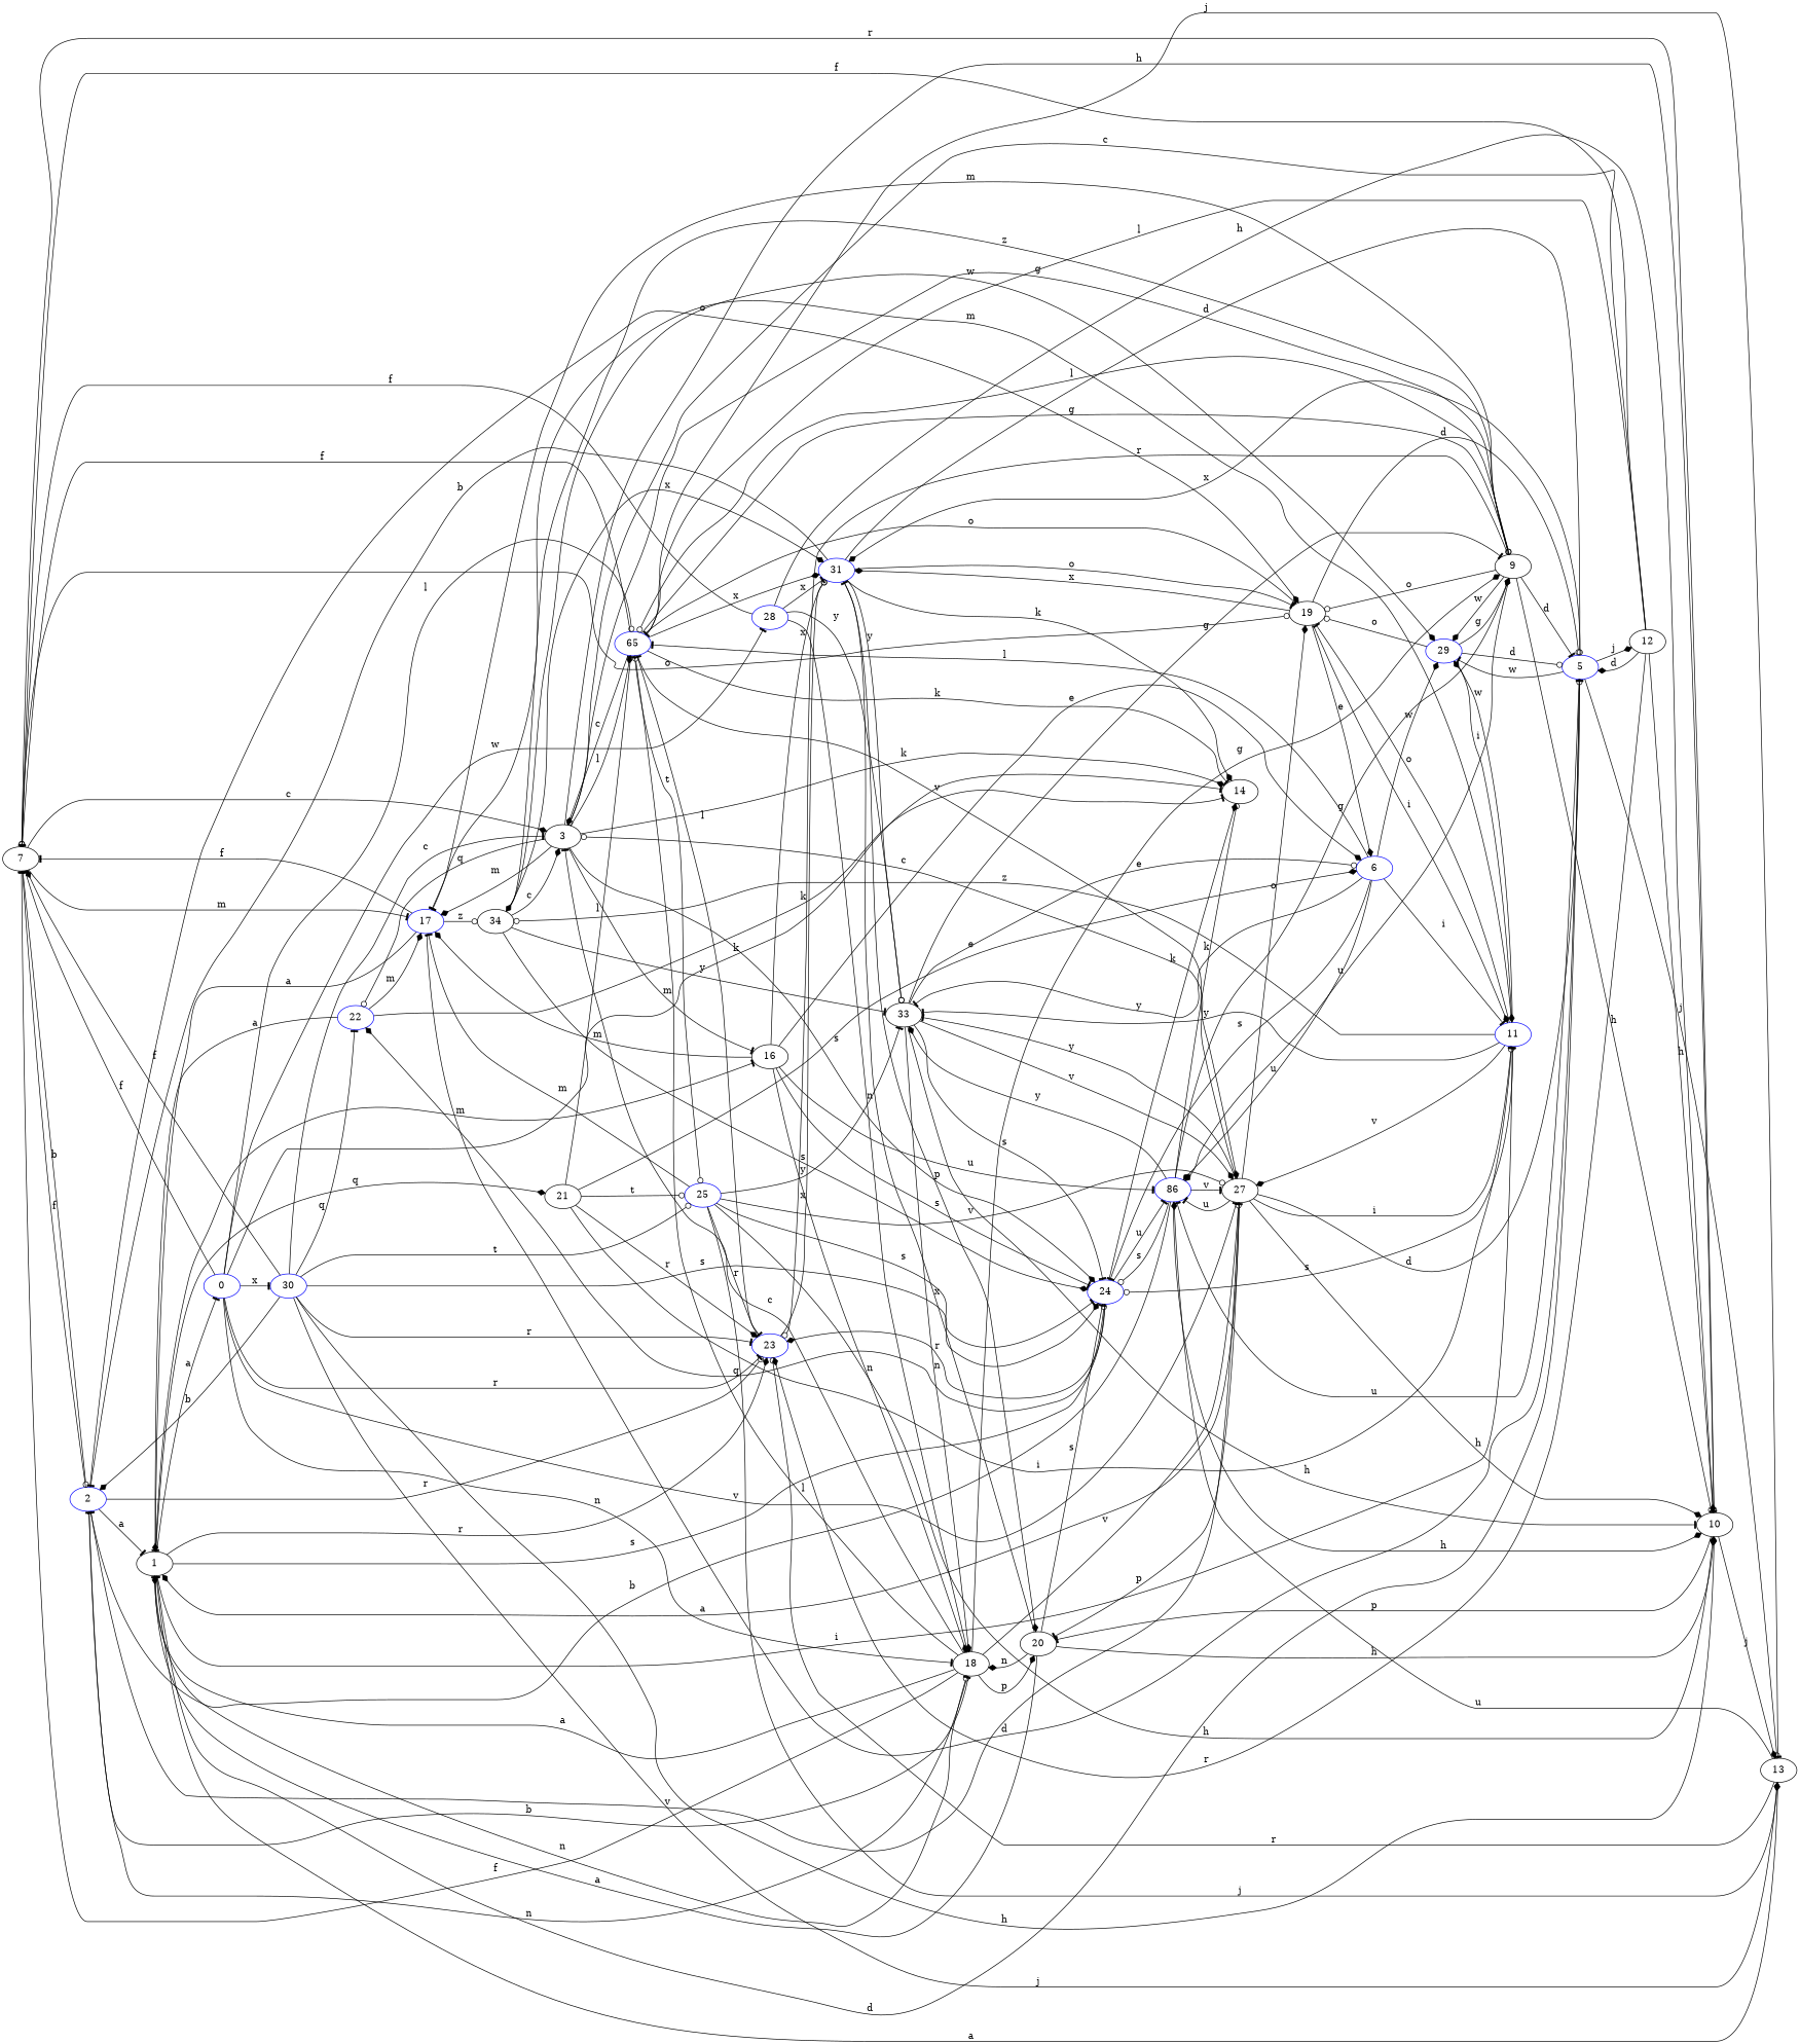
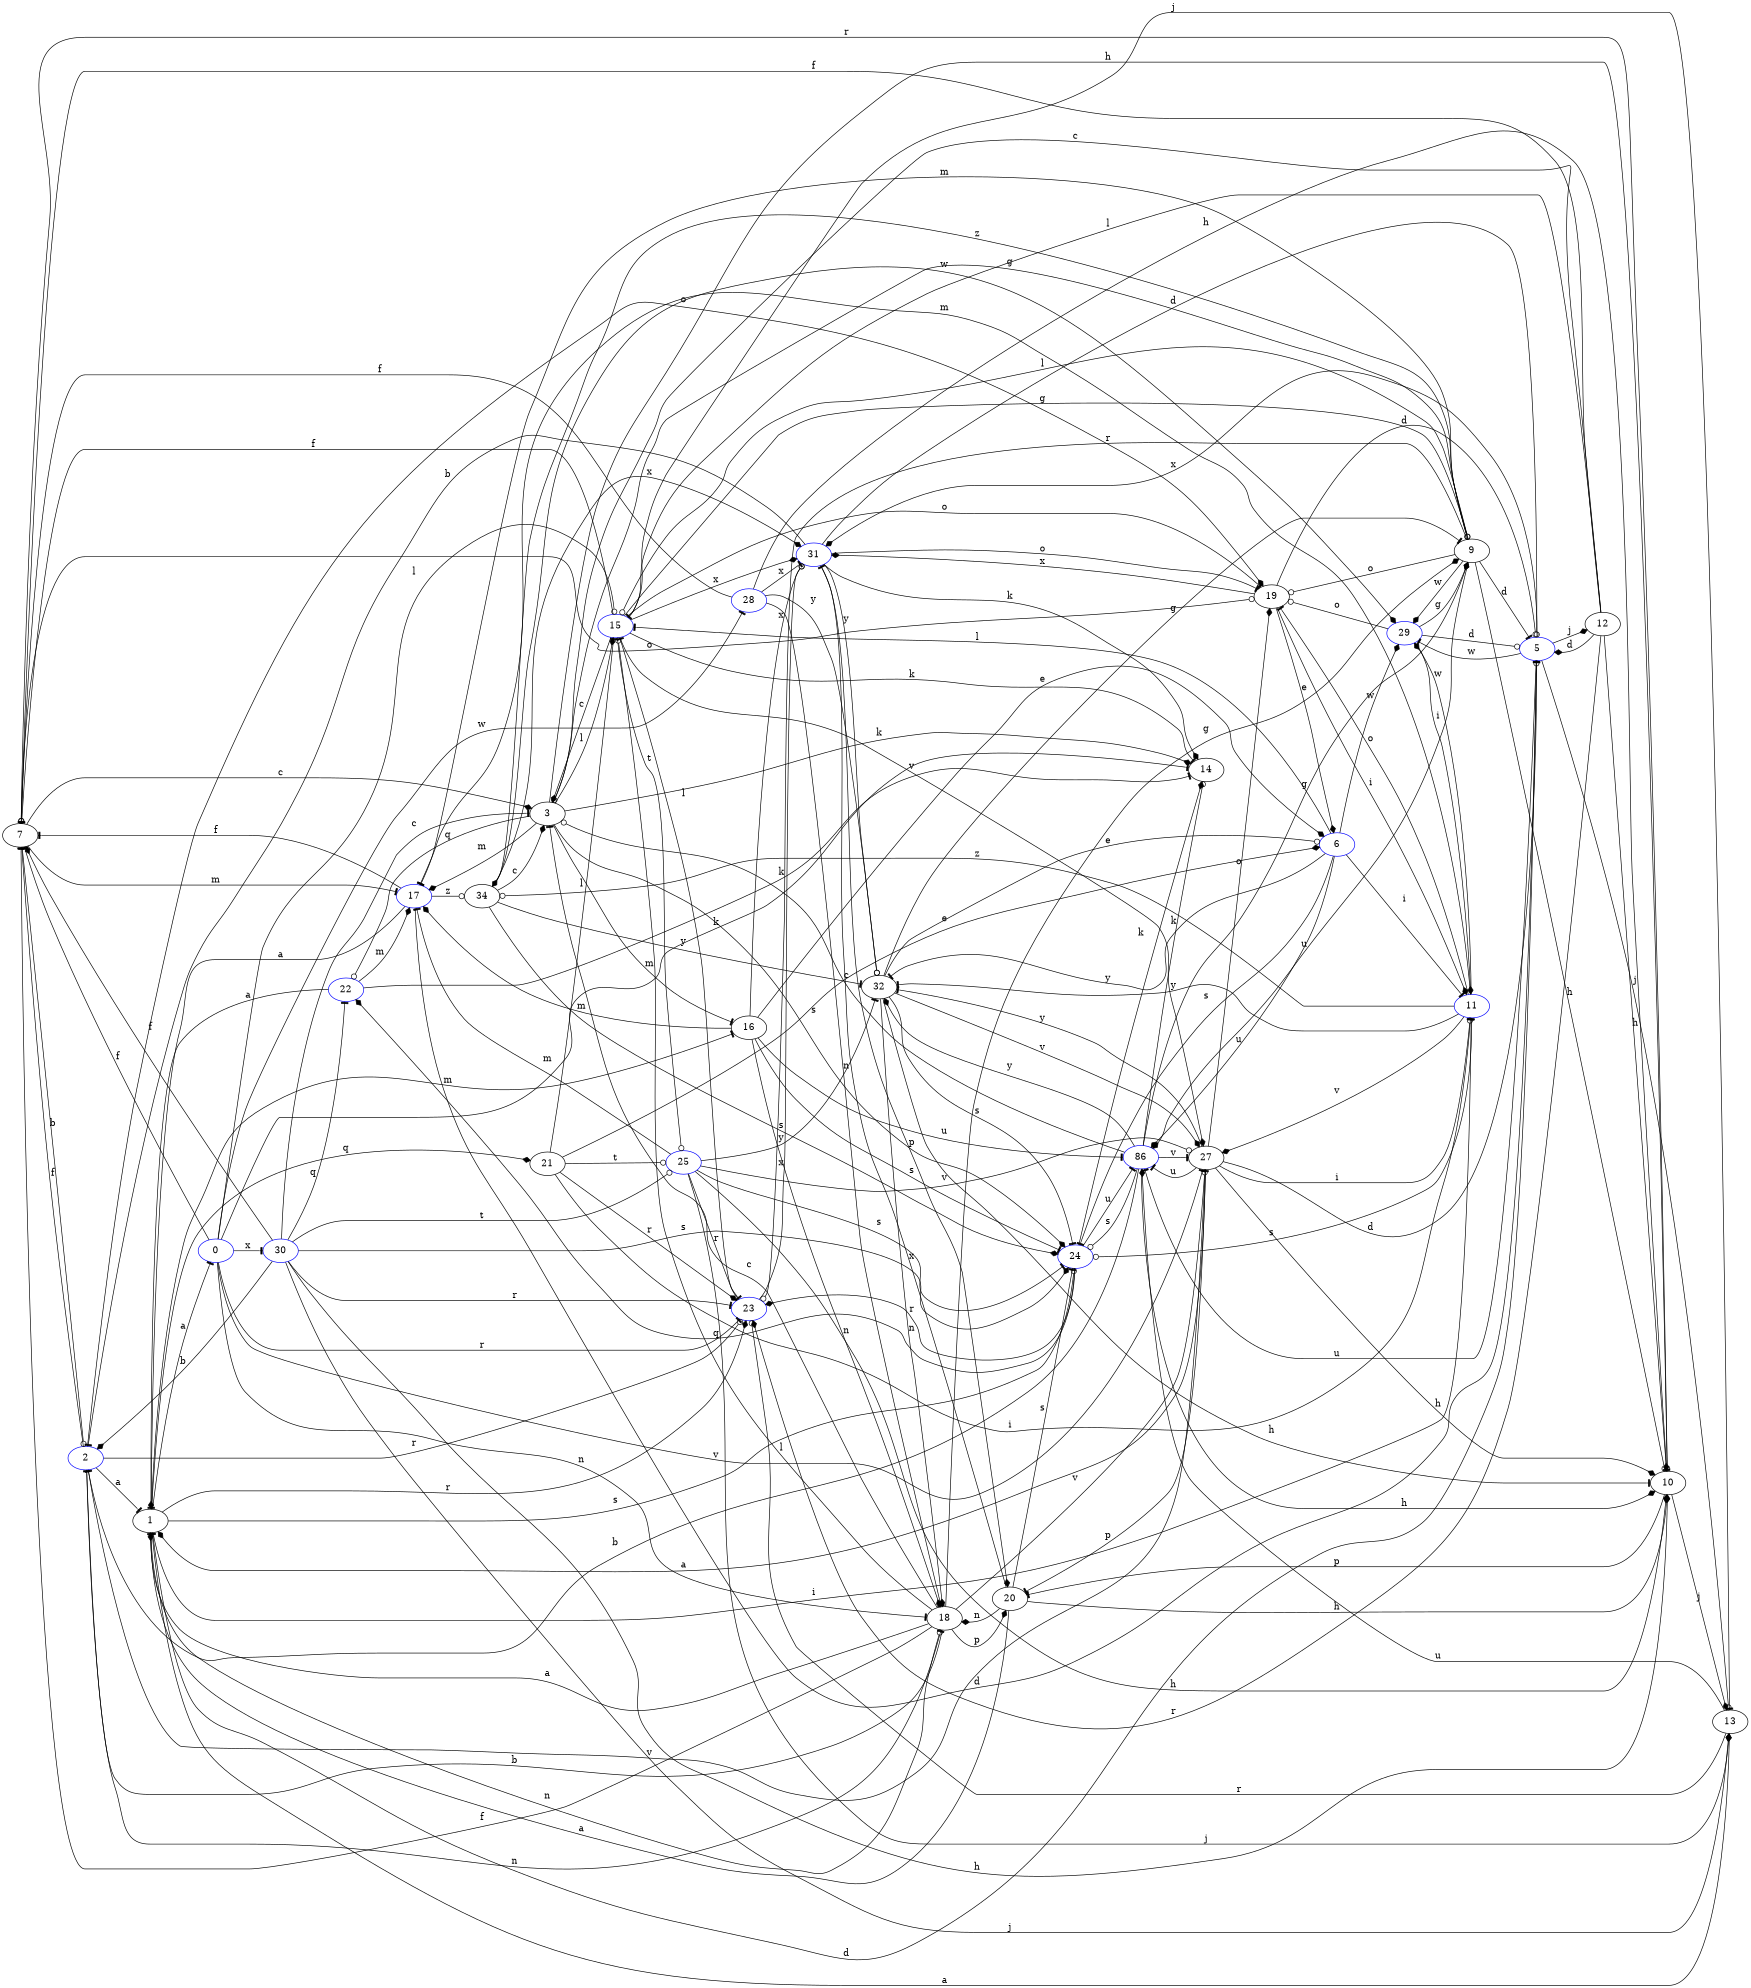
  strict digraph {
    rankdir=LR
    node [color=black]
    edge [arrowhead=tee]
    7
    0 [color=blue]
    14
-   15 [color=blue label=65]
+   15 [color=blue]
    18
    23 [color=blue]
    27
    28 [color=blue]
    30 [color=blue]
    2 [color=blue]
    19
    3
    17 [color=blue]
    9
    13
    31 [color=blue]
    25 [color=blue]
    1
    20
    5 [color=blue]
    11 [color=blue]
    10
    n23 [color=blue label=86]
-   32 [label=33]
+   32
    24 [color=blue]
    22 [color=blue]
    16
    21
    12
    29 [color=blue]
    34
    6 [color=blue]
    7 -> 2 [arrowhead=odot label=b]
    7 -> 19 [arrowhead=odot label=o]
    7 -> 3 [arrowhead=diamond label=c]
    7 -> 17 [label=m]
    0 -> 7 [label=f]
    0 -> 14 [label=k]
    0 -> 15 [arrowhead=odot label=l]
    0 -> 18 [label=n]
    0 -> 23 [label=r]
    0 -> 27 [label=v]
    0 -> 28 [label=w]
    0 -> 30 [label=x]
    15 -> 7 [label=f]
    15 -> 14 [label=k]
    15 -> 27 [arrowhead=diamond label=v]
    15 -> 19 [label=o]
    15 -> 3 [arrowhead=diamond label=c]
    15 -> 9 [arrowhead=odot label=g]
    15 -> 13 [label=j]
    15 -> 31 [arrowhead=diamond label=x]
    15 -> 25 [arrowhead=odot label=t]
    18 -> 7 [label=f]
    18 -> 15 [arrowhead=odot label=l]
    18 -> 27 [arrowhead=odot label=v]
    18 -> 2 [label=b]
    18 -> 3 [label=c]
    18 -> 9 [arrowhead=diamond label=g]
    18 -> 1 [arrowhead=diamond label=a]
    18 -> 20 [arrowhead=diamond label=p]
    23 -> 15 [label=l]
    23 -> 31 [arrowhead=odot label=x]
    27 -> 19 [arrowhead=diamond label=o]
-   27 -> 3 [arrowhead=odot label=c]
+   n23 -> 3 [arrowhead=odot label=c]
    27 -> 1 [arrowhead=diamond label=a]
    27 -> 20 [label=p]
    27 -> 5 [label=d]
    27 -> 11 [arrowhead=odot label=i]
    27 -> 10 [arrowhead=diamond label=h]
    27 -> n23 [label=u]
    27 -> 32 [label=y]
    28 -> 7 [arrowhead=odot label=f]
    28 -> 18 [label=n]
    28 -> 31 [label=x]
    28 -> 10 [label=h]
    28 -> 32 [arrowhead=odot label=y]
    30 -> 7 [arrowhead=diamond label=f]
    30 -> 23 [label=r]
    30 -> 2 [arrowhead=diamond label=b]
    30 -> 3 [label=c]
    30 -> 13 [arrowhead=diamond label=j]
    30 -> 25 [arrowhead=odot label=t]
    30 -> 10 [arrowhead=diamond label=h]
    30 -> 24 [arrowhead=diamond label=s]
    30 -> 22 [label=q]
    2 -> 7 [label=f]
    2 -> 18 [label=n]
    2 -> 23 [arrowhead=odot label=r]
    2 -> 27 [label=v]
    2 -> 19 [arrowhead=diamond label=o]
    2 -> 1 [label=a]
    19 -> 31 [arrowhead=diamond label=x]
    19 -> 5 [arrowhead=odot label=d]
    19 -> 11 [arrowhead=diamond label=i]
    19 -> 6 [arrowhead=diamond label=e]
    3 -> 14 [arrowhead=diamond label=k]
    3 -> 15 [arrowhead=diamond label=l]
    3 -> 17 [arrowhead=diamond label=m]
    3 -> 9 [arrowhead=odot label=g]
    3 -> 10 [arrowhead=odot label=h]
    3 -> 24 [arrowhead=diamond label=s]
    3 -> 22 [arrowhead=odot label=q]
    3 -> 16 [label=m]
    17 -> 7 [label=f]
    17 -> 1 [label=a]
    17 -> 5 [arrowhead=odot label=d]
    17 -> 34 [arrowhead=odot label=z]
    9 -> 15 [arrowhead=odot label=l]
    9 -> 23 [arrowhead=odot label=r]
    9 -> 19 [arrowhead=odot label=o]
    9 -> 17 [label=m]
    9 -> 5 [label=d]
    9 -> 10 [arrowhead=odot label=h]
    9 -> n23 [arrowhead=diamond label=u]
    9 -> 29 [arrowhead=diamond label=w]
    9 -> 34 [arrowhead=diamond label=z]
    13 -> 23 [arrowhead=odot label=r]
    13 -> 1 [label=a]
    13 -> n23 [arrowhead=diamond label=u]
    31 -> 14 [arrowhead=diamond label=k]
    31 -> 2 [label=b]
    31 -> 19 [label=o]
    31 -> 20 [arrowhead=diamond label=p]
    31 -> 5 [arrowhead=odot label=d]
    31 -> 32 [arrowhead=odot label=y]
    25 -> 23 [label=r]
    25 -> 27 [arrowhead=odot label=v]
    25 -> 17 [label=m]
    25 -> 13 [arrowhead=diamond label=j]
    25 -> 10 [arrowhead=diamond label=h]
    25 -> 32 [label=y]
    25 -> 24 [label=s]
    1 -> 0 [label=a]
    1 -> 18 [arrowhead=odot label=n]
    1 -> 23 [arrowhead=diamond label=r]
    1 -> 5 [label=d]
    1 -> 11 [label=i]
    1 -> 24 [arrowhead=odot label=s]
    1 -> 16 [label=m]
    1 -> 21 [arrowhead=diamond label=q]
    20 -> 18 [arrowhead=diamond label=n]
    20 -> 31 [label=x]
    20 -> 1 [label=a]
    20 -> 10 [arrowhead=diamond label=h]
    20 -> 24 [label=s]
    5 -> 13 [arrowhead=odot label=j]
    5 -> 31 [arrowhead=diamond label=x]
    5 -> n23 [label=u]
    5 -> 12 [arrowhead=diamond label=j]
    5 -> 29 [label=w]
    11 -> 27 [arrowhead=diamond label=v]
    11 -> 19 [label=o]
    11 -> 17 [label=m]
    11 -> 32 [label=y]
    11 -> 24 [arrowhead=odot label=s]
    11 -> 29 [arrowhead=diamond label=w]
    11 -> 34 [arrowhead=odot label=z]
    10 -> 7 [arrowhead=odot label=r]
    10 -> 13 [arrowhead=diamond label=j]
    10 -> 20 [label=p]
    n23 -> 14 [arrowhead=odot label=k]
    n23 -> 27 [label=v]
    n23 -> 2 [label=b]
    n23 -> 9 [arrowhead=diamond label=g]
    n23 -> 10 [arrowhead=diamond label=h]
    n23 -> 32 [arrowhead=diamond label=y]
    n23 -> 24 [arrowhead=odot label=s]
    32 -> 18 [arrowhead=diamond label=n]
    32 -> 27 [arrowhead=diamond label=v]
    32 -> 9 [label=g]
    32 -> 10 [label=h]
    32 -> 24 [label=s]
    32 -> 6 [arrowhead=odot label=e]
    24 -> 14 [arrowhead=diamond label=k]
    24 -> 23 [arrowhead=diamond label=r]
    24 -> n23 [label=u]
    24 -> 22 [arrowhead=diamond label=q]
    22 -> 14 [label=k]
    22 -> 17 [arrowhead=diamond label=m]
    22 -> 1 [arrowhead=diamond label=a]
    16 -> 18 [arrowhead=diamond label=n]
    16 -> 17 [arrowhead=diamond label=m]
    16 -> 31 [arrowhead=odot label=x]
    16 -> n23 [label=u]
    16 -> 24 [label=s]
    16 -> 6 [arrowhead=diamond label=e]
    21 -> 15 [label=l]
    21 -> 23 [arrowhead=diamond label=r]
    21 -> 25 [arrowhead=odot label=t]
    21 -> 11 [label=i]
    21 -> 6 [arrowhead=diamond label=e]
    12 -> 7 [label=f]
    12 -> 15 [label=l]
    12 -> 23 [arrowhead=diamond label=r]
    12 -> 3 [arrowhead=odot label=c]
    12 -> 5 [arrowhead=diamond label=d]
    12 -> 10 [arrowhead=diamond label=h]
    29 -> 19 [arrowhead=odot label=o]
    29 -> 9 [arrowhead=diamond label=g]
    29 -> 5 [arrowhead=odot label=d]
    29 -> 11 [arrowhead=diamond label=i]
    34 -> 3 [arrowhead=diamond label=c]
    34 -> 31 [arrowhead=diamond label=x]
    34 -> 32 [label=y]
    34 -> 24 [arrowhead=diamond label=s]
    34 -> 29 [arrowhead=diamond label=w]
    6 -> 15 [label=l]
    6 -> 11 [label=i]
    6 -> n23 [arrowhead=diamond label=u]
    6 -> 32 [label=y]
    6 -> 24 [label=s]
    6 -> 29 [arrowhead=diamond label=w]
  }
